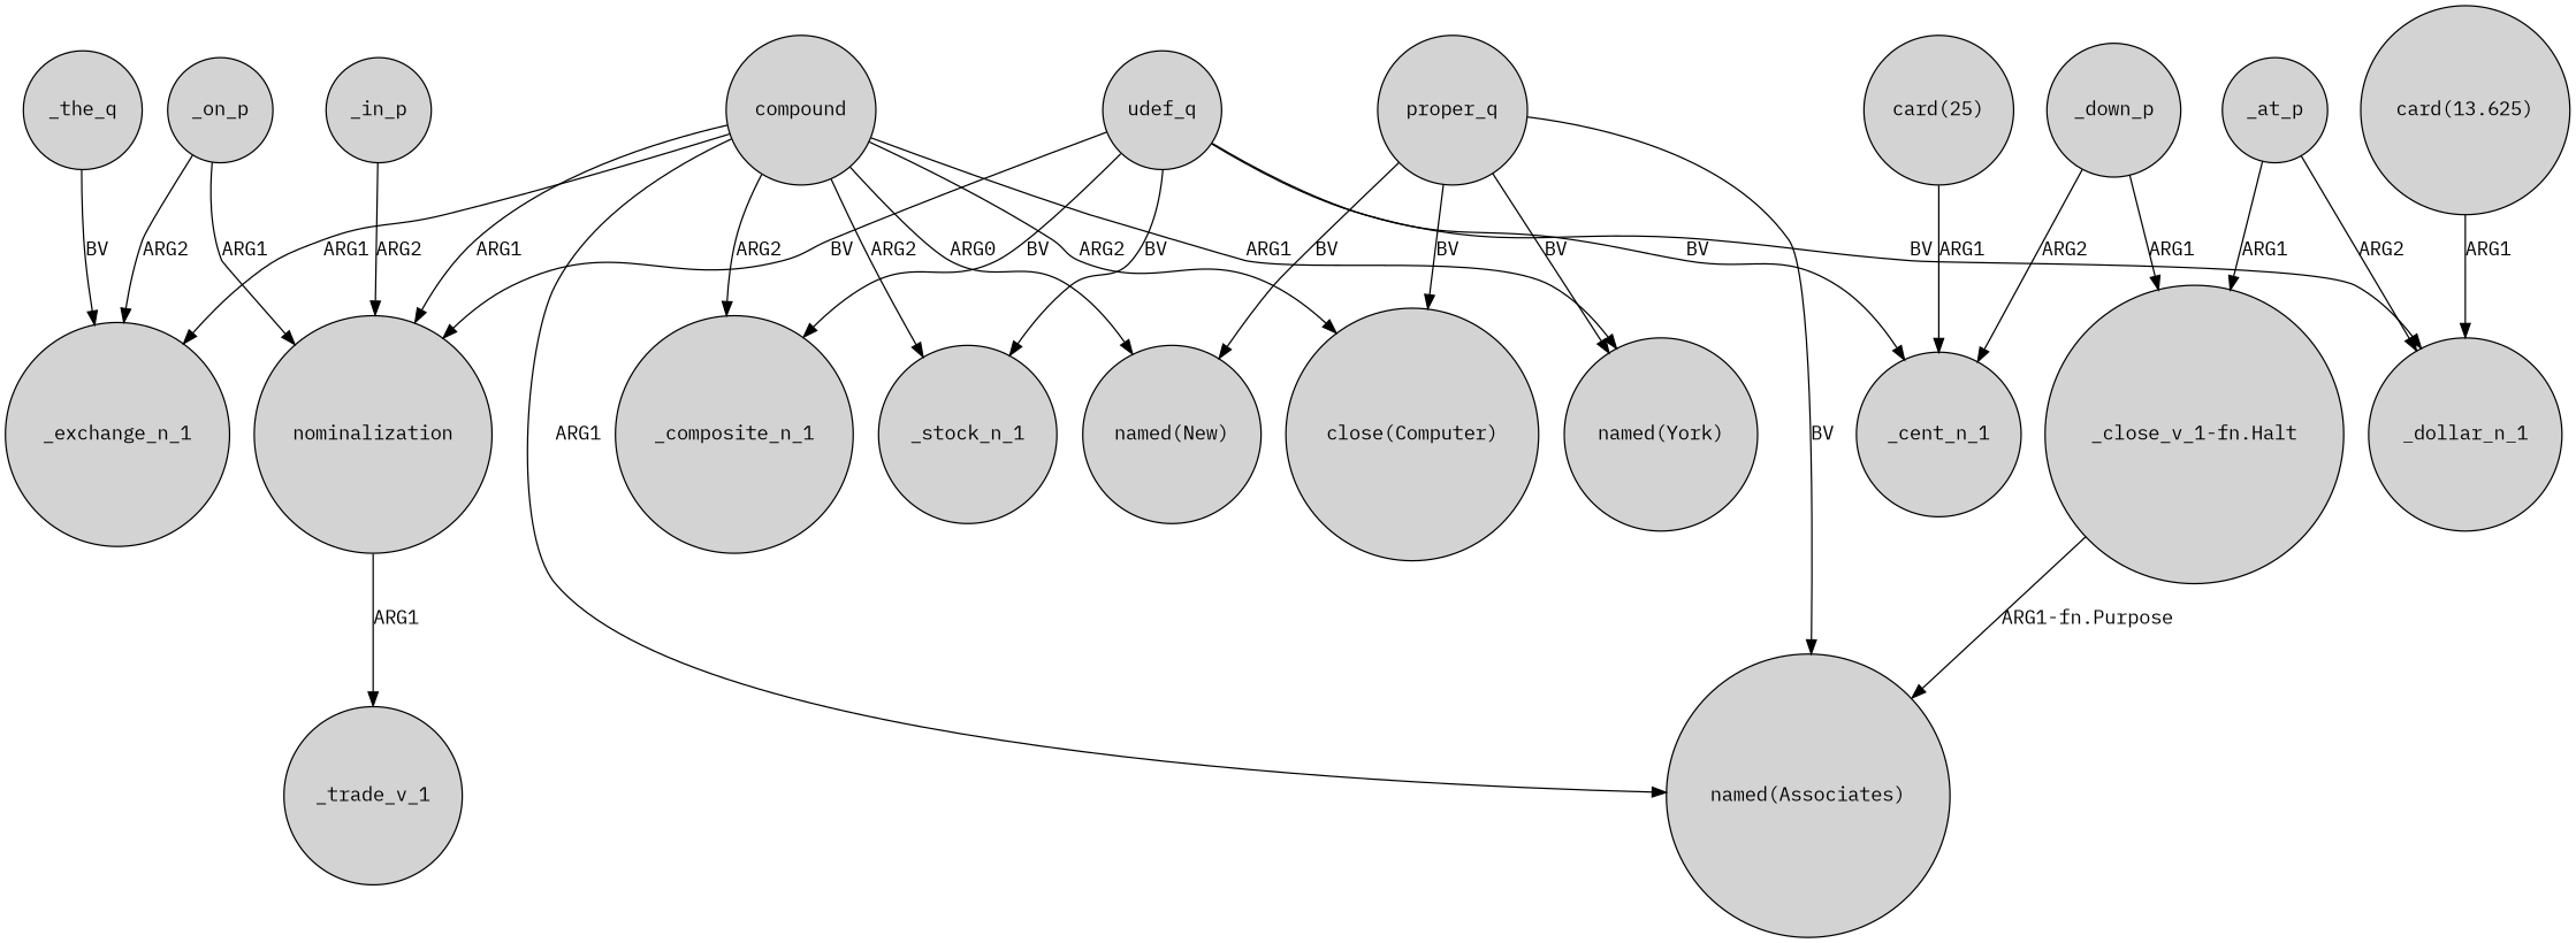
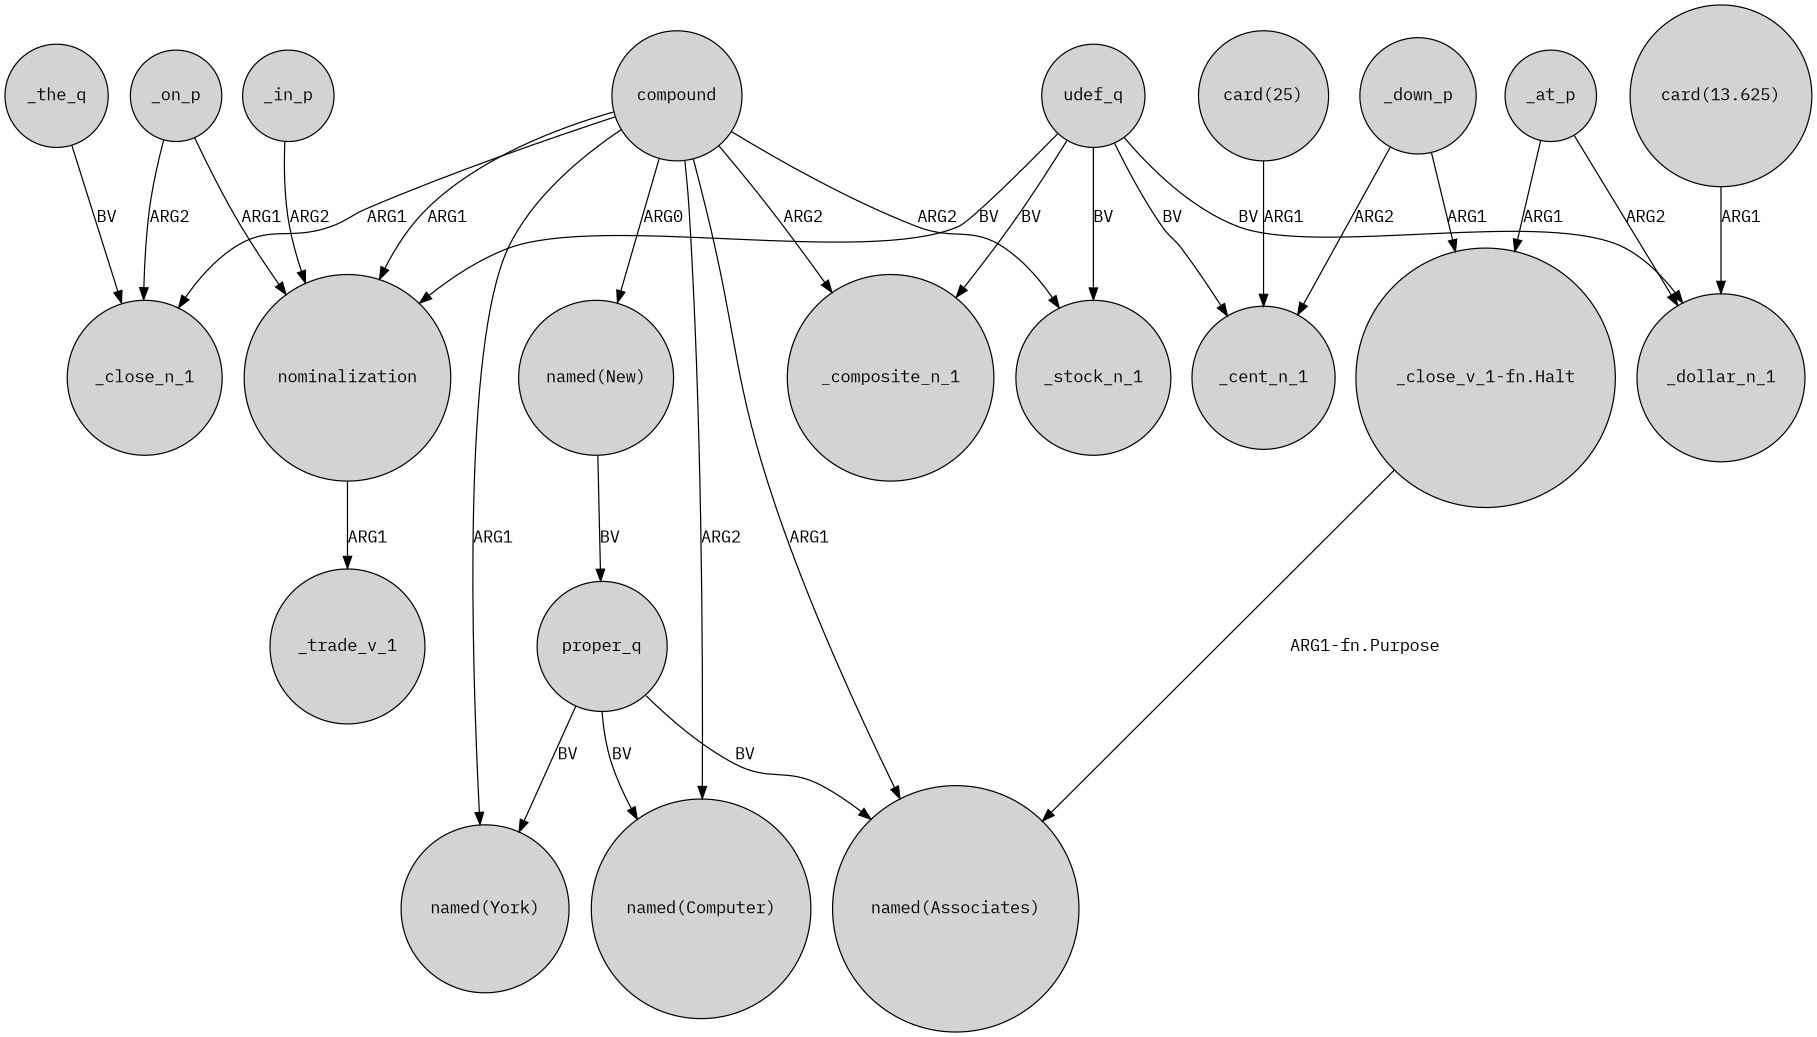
  digraph {
    fontname="IBM Plex Mono"
    node [fontname="IBM Plex Mono" shape=circle style=filled]
    edge [fontname="IBM Plex Mono"]
    _on_p
    nominalization
-   _exchange_n_1
+   _exchange_n_1 [label=_close_n_1]
    _trade_v_1
    "_close_v_1-fn.Halt"
    "named(Associates)"
    compound
    "named(New)"
-   "named(Computer)" [label="close(Computer)"]
+   "named(Computer)"
    "named(York)"
    _stock_n_1
    _composite_n_1
    _in_p
    _down_p
    _cent_n_1
    proper_q
    udef_q
    _dollar_n_1
    _at_p
    "card(13.625)"
    "card(25)"
    _the_q
    _on_p -> nominalization [label=ARG1]
    _on_p -> _exchange_n_1 [label=ARG2]
    nominalization -> _trade_v_1 [label=ARG1]
    "_close_v_1-fn.Halt" -> "named(Associates)" [label="ARG1-fn.Purpose"]
    compound -> nominalization [label=ARG1]
    compound -> _exchange_n_1 [label=ARG1]
    compound -> "named(Associates)" [label=ARG1]
    compound -> "named(New)" [label=ARG0]
    compound -> "named(Computer)" [label=ARG2]
    compound -> "named(York)" [label=ARG1]
    compound -> _stock_n_1 [label=ARG2]
    compound -> _composite_n_1 [label=ARG2]
    _in_p -> nominalization [label=ARG2]
    _down_p -> "_close_v_1-fn.Halt" [label=ARG1]
    _down_p -> _cent_n_1 [label=ARG2]
    proper_q -> "named(Associates)" [label=BV]
-   proper_q -> "named(New)" [label=BV]
+   "named(New)" -> proper_q [label=BV]
    proper_q -> "named(Computer)" [label=BV]
    proper_q -> "named(York)" [label=BV]
    udef_q -> nominalization [label=BV]
    udef_q -> _stock_n_1 [label=BV]
    udef_q -> _composite_n_1 [label=BV]
    udef_q -> _cent_n_1 [label=BV]
    udef_q -> _dollar_n_1 [label=BV]
    _at_p -> "_close_v_1-fn.Halt" [label=ARG1]
    _at_p -> _dollar_n_1 [label=ARG2]
    "card(13.625)" -> _dollar_n_1 [label=ARG1]
    "card(25)" -> _cent_n_1 [label=ARG1]
    _the_q -> _exchange_n_1 [label=BV]
  }
